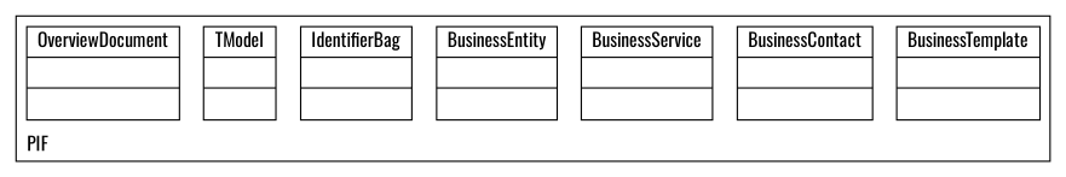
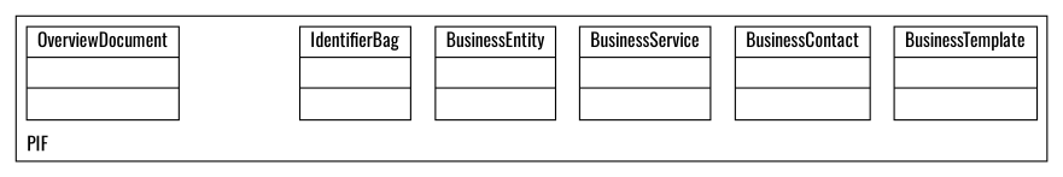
  digraph {
    compound=true
    labeljust=l
    labelloc=t
    nodeSep=0.75
    rankdir=BT
    fontname=Oswald
    node [shape=record fontname=Oswald]
    n1 [label="{BusinessTemplate| | }"]
    n2 [label="{BusinessContact| | }"]
    n3 [label="{BusinessService| | }"]
    n4 [label="{BusinessEntity| | }"]
    n5 [label="{IdentifierBag| | }"]
-   n6 [label="{TModel| | }"]
    n7 [label="{OverviewDocument| | }"]
    subgraph cluster_1 {
      color=black
      label=PIF
      n1
      n2
      n3
      n4
      n5
-     n6
      n7
    }
  }
